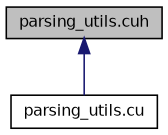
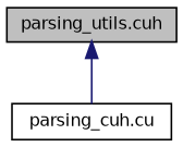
  digraph {
    node [color=black fontname=Helvetica fontsize=10 shape=record style=filled]
    n1 [fillcolor=grey75 fontcolor=black height=0.2 label="parsing_utils.cuh" width=0.4]
-   n2 [fillcolor=white height=0.2 label="parsing_utils.cu" width=0.4]
+   n2 [fillcolor=white height=0.2 label="parsing_cuh.cu" width=0.4]
    n1 -> n2 [color=midnightblue dir=back fontname=Helvetica fontsize=10 labelfontname=Helvetica labelfontsize=10 style=solid]
  }
